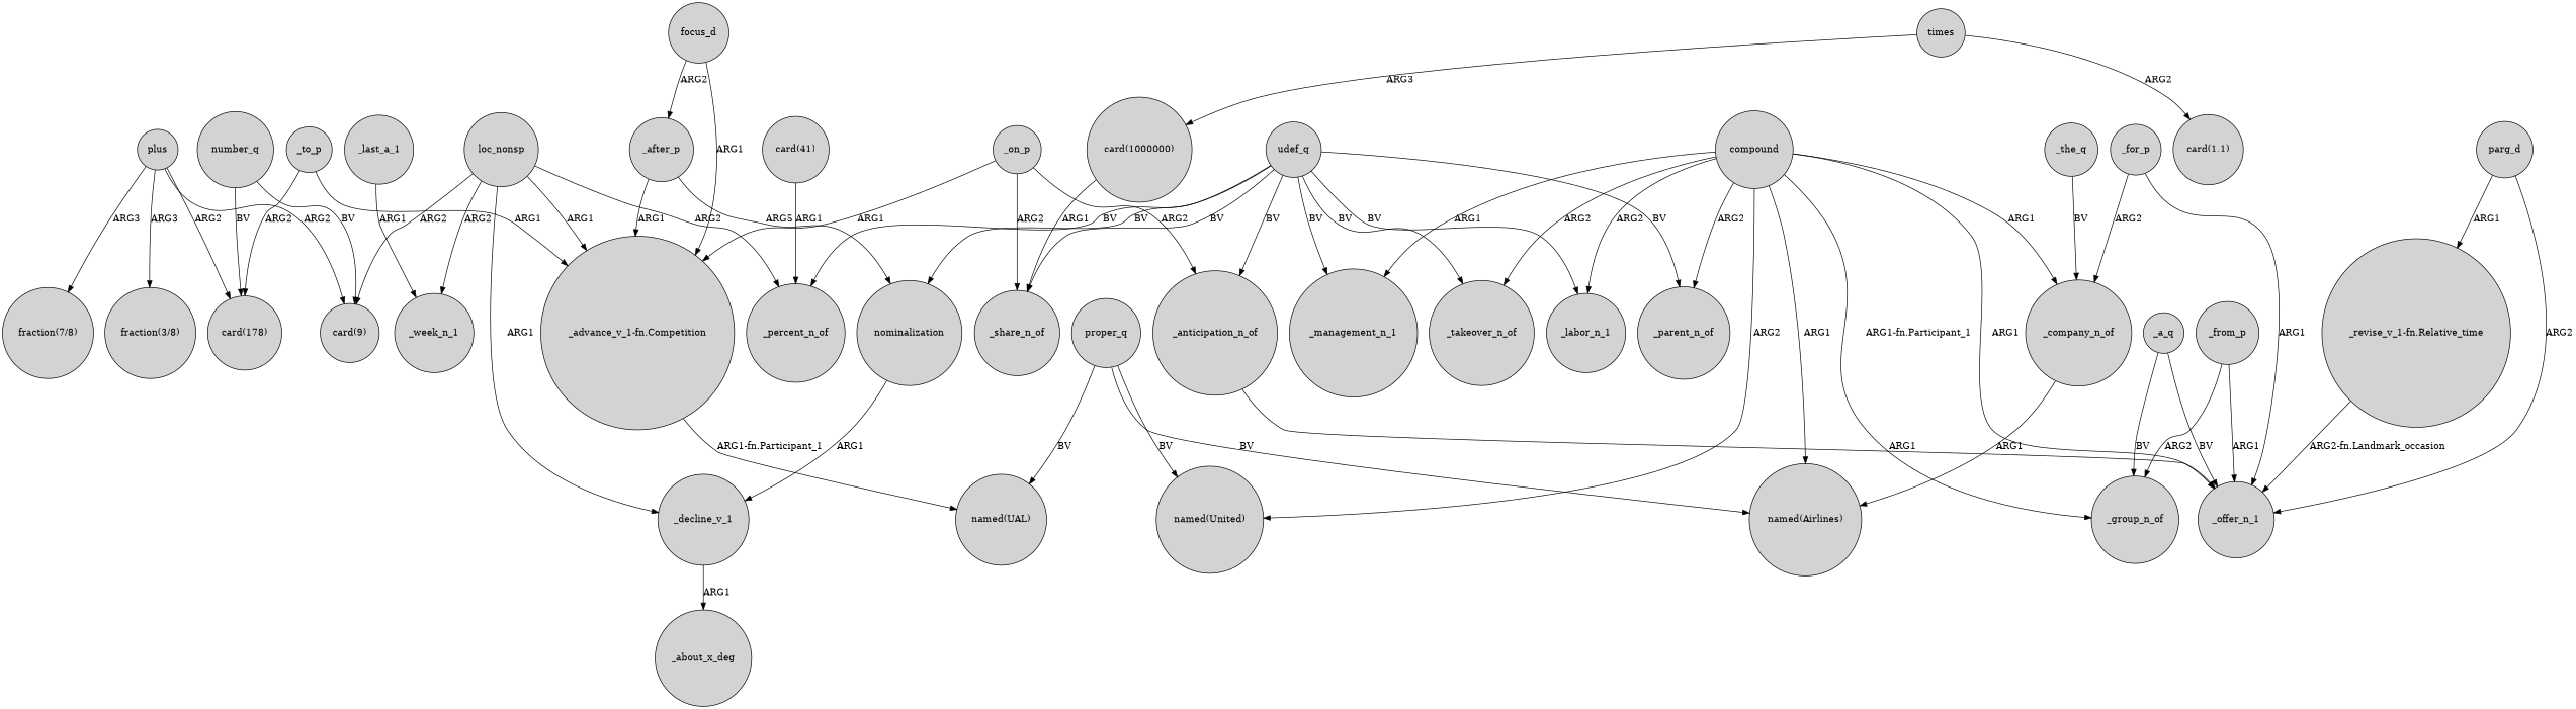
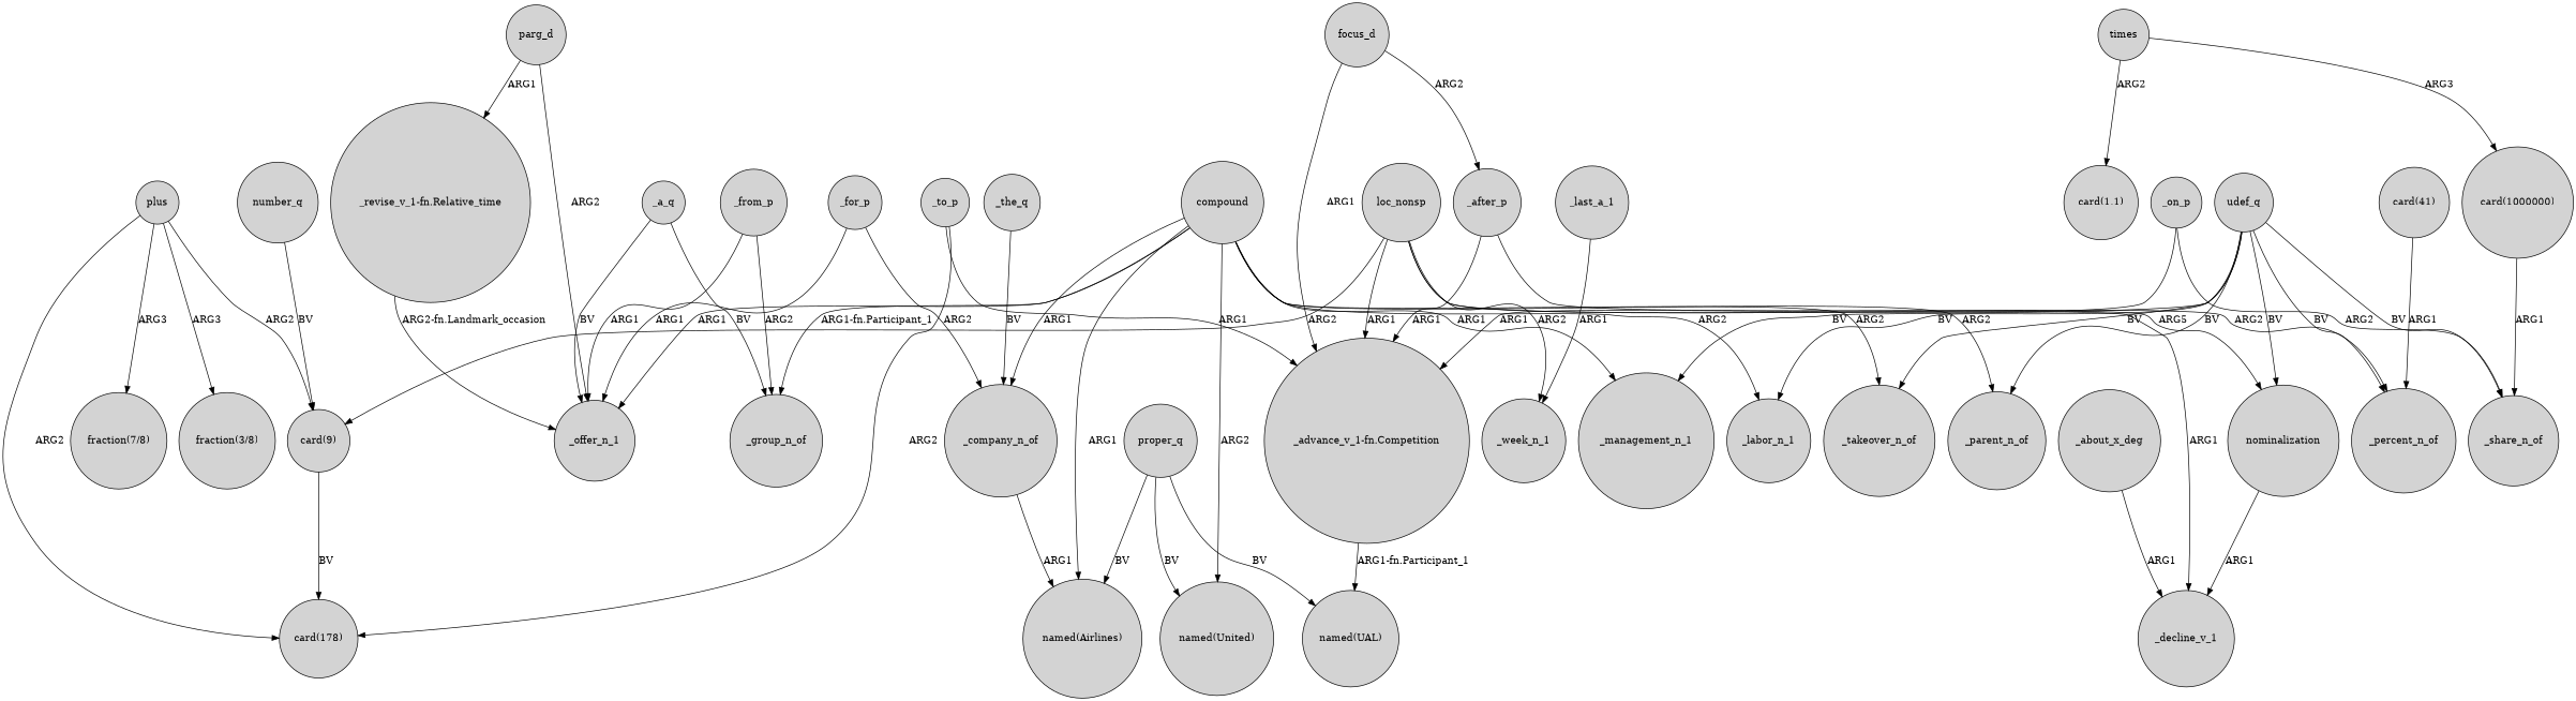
  digraph {
    node [shape=circle style=filled]
    loc_nonsp
    "card(9)"
    "_advance_v_1-fn.Competition"
    _decline_v_1
    _week_n_1
    _percent_n_of
    "named(UAL)"
    compound
    "named(Airlines)"
    _offer_n_1
    "named(United)"
    _company_n_of
    _group_n_of
    _parent_n_of
    _management_n_1
    _takeover_n_of
    _labor_n_1
    _on_p
-   _anticipation_n_of
    _share_n_of
    parg_d
    "_revise_v_1-fn.Relative_time"
    plus
    "card(178)"
    "fraction(7/8)"
    "fraction(3/8)"
    _to_p
    _for_p
    nominalization
    _about_x_deg
    udef_q
    times
    "card(1000000)"
    "card(1.1)"
    _from_p
    focus_d
    _after_p
    proper_q
    _a_q
    number_q
    _last_a_1
    "card(41)"
    _the_q
    loc_nonsp -> "card(9)" [label=ARG2]
    loc_nonsp -> "_advance_v_1-fn.Competition" [label=ARG1]
    loc_nonsp -> _decline_v_1 [label=ARG1]
    loc_nonsp -> _week_n_1 [label=ARG2]
    loc_nonsp -> _percent_n_of [label=ARG2]
    "_advance_v_1-fn.Competition" -> "named(UAL)" [label="ARG1-fn.Participant_1"]
    compound -> "named(Airlines)" [label=ARG1]
    compound -> _offer_n_1 [label=ARG1]
    compound -> "named(United)" [label=ARG2]
    compound -> _company_n_of [label=ARG1]
    compound -> _group_n_of [label="ARG1-fn.Participant_1"]
    compound -> _parent_n_of [label=ARG2]
    compound -> _management_n_1 [label=ARG1]
    compound -> _takeover_n_of [label=ARG2]
    compound -> _labor_n_1 [label=ARG2]
    _company_n_of -> "named(Airlines)" [label=ARG1]
    _on_p -> "_advance_v_1-fn.Competition" [label=ARG1]
-   _on_p -> _anticipation_n_of [label=ARG2]
    _on_p -> _share_n_of [label=ARG2]
-   _anticipation_n_of -> _offer_n_1 [label=ARG1]
    parg_d -> _offer_n_1 [label=ARG2]
    parg_d -> "_revise_v_1-fn.Relative_time" [label=ARG1]
    "_revise_v_1-fn.Relative_time" -> _offer_n_1 [label="ARG2-fn.Landmark_occasion"]
    plus -> "card(9)" [label=ARG2]
    plus -> "card(178)" [label=ARG2]
    plus -> "fraction(7/8)" [label=ARG3]
    plus -> "fraction(3/8)" [label=ARG3]
    _to_p -> "_advance_v_1-fn.Competition" [label=ARG1]
    _to_p -> "card(178)" [label=ARG2]
    _for_p -> _offer_n_1 [label=ARG1]
    _for_p -> _company_n_of [label=ARG2]
    nominalization -> _decline_v_1 [label=ARG1]
-   _decline_v_1 -> _about_x_deg [label=ARG1]
+   _about_x_deg -> _decline_v_1 [label=ARG1]
    udef_q -> _percent_n_of [label=BV]
    udef_q -> _parent_n_of [label=BV]
    udef_q -> _management_n_1 [label=BV]
    udef_q -> _takeover_n_of [label=BV]
    udef_q -> _labor_n_1 [label=BV]
-   udef_q -> _anticipation_n_of [label=BV]
    udef_q -> _share_n_of [label=BV]
    udef_q -> nominalization [label=BV]
    times -> "card(1000000)" [label=ARG3]
    times -> "card(1.1)" [label=ARG2]
    "card(1000000)" -> _share_n_of [label=ARG1]
    _from_p -> _offer_n_1 [label=ARG1]
    _from_p -> _group_n_of [label=ARG2]
    focus_d -> "_advance_v_1-fn.Competition" [label=ARG1]
    focus_d -> _after_p [label=ARG2]
    _after_p -> "_advance_v_1-fn.Competition" [label=ARG1]
    _after_p -> nominalization [label=ARG5]
    proper_q -> "named(UAL)" [label=BV]
    proper_q -> "named(Airlines)" [label=BV]
    proper_q -> "named(United)" [label=BV]
    _a_q -> _offer_n_1 [label=BV]
    _a_q -> _group_n_of [label=BV]
    number_q -> "card(9)" [label=BV]
-   number_q -> "card(178)" [label=BV]
+   "card(9)" -> "card(178)" [label=BV]
    _last_a_1 -> _week_n_1 [label=ARG1]
    "card(41)" -> _percent_n_of [label=ARG1]
    _the_q -> _company_n_of [label=BV]
  }
